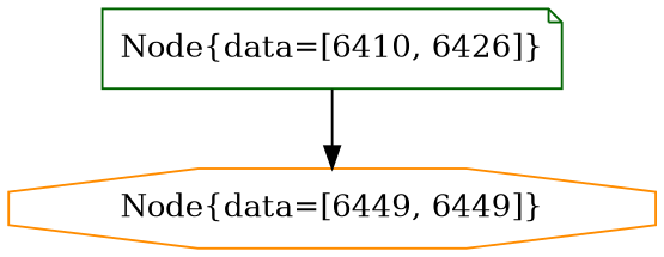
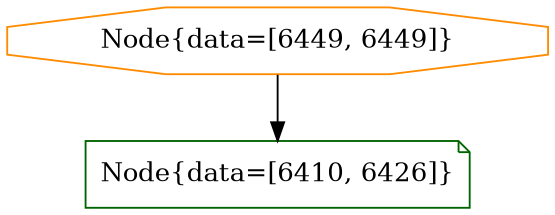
  digraph {
    n1 [label="Node{data=[6410, 6426]}" color=darkgreen shape=note]
    n2 [label="Node{data=[6449, 6449]}" color=darkorange shape=octagon]
-   n1 -> n2
+   n2 -> n1
  }
